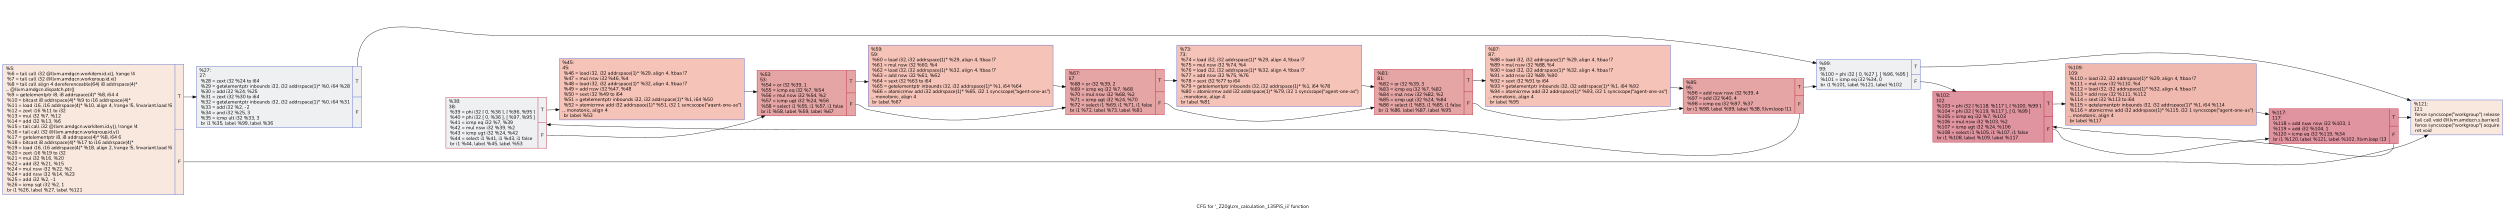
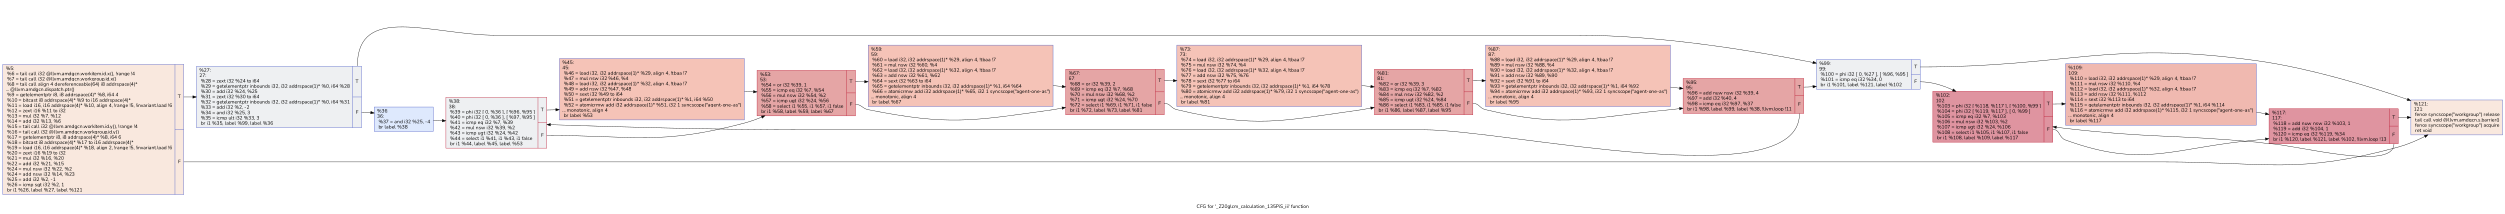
  digraph {
    fontname=Nunito
    label="CFG for '_Z20glcm_calculation_135PiS_iii' function"
    rankdir=LR
    node [color="#3d50c3ff" fillcolor="#e8765c70" fontname=Nunito shape=record style=filled]
    edge [fontname=Nunito tailport=s0]
    n1 [fillcolor="#f2cab570" label="{%5:\l  %6 = tail call i32 @llvm.amdgcn.workitem.id.x(), !range !4\l  %7 = tail call i32 @llvm.amdgcn.workgroup.id.x()\l  %8 = tail call align 4 dereferenceable(64) i8 addrspace(4)*\l... @llvm.amdgcn.dispatch.ptr()\l  %9 = getelementptr i8, i8 addrspace(4)* %8, i64 4\l  %10 = bitcast i8 addrspace(4)* %9 to i16 addrspace(4)*\l  %11 = load i16, i16 addrspace(4)* %10, align 4, !range !5, !invariant.load !6\l  %12 = zext i16 %11 to i32\l  %13 = mul i32 %7, %12\l  %14 = add i32 %13, %6\l  %15 = tail call i32 @llvm.amdgcn.workitem.id.y(), !range !4\l  %16 = tail call i32 @llvm.amdgcn.workgroup.id.y()\l  %17 = getelementptr i8, i8 addrspace(4)* %8, i64 6\l  %18 = bitcast i8 addrspace(4)* %17 to i16 addrspace(4)*\l  %19 = load i16, i16 addrspace(4)* %18, align 2, !range !5, !invariant.load !6\l  %20 = zext i16 %19 to i32\l  %21 = mul i32 %16, %20\l  %22 = add i32 %21, %15\l  %24 = mul nsw i32 %22, %2\l  %24 = add nsw i32 %14, %23\l  %25 = add i32 %2, -1\l  %26 = icmp sgt i32 %2, 1\l  br i1 %26, label %27, label %121\l|{<s0>T|<s1>F}}"]
    n2 [fillcolor="#d9dce170" label="{%27:\l27:                                               \l  %28 = zext i32 %24 to i64\l  %29 = getelementptr inbounds i32, i32 addrspace(1)* %0, i64 %28\l  %30 = add i32 %24, %25\l  %31 = zext i32 %30 to i64\l  %32 = getelementptr inbounds i32, i32 addrspace(1)* %0, i64 %31\l  %33 = add i32 %2, -2\l  %34 = and i32 %25, 3\l  %35 = icmp ult i32 %33, 3\l  br i1 %35, label %99, label %36\l|{<s0>T|<s1>F}}"]
    n3 [fillcolor="#f2cab570" label="{%121:\l121:                                              \l  fence syncscope(\"workgroup\") release\l  tail call void @llvm.amdgcn.s.barrier()\l  fence syncscope(\"workgroup\") acquire\l  ret void\l}"]
    n4 [fillcolor="#d9dce170" label="{%99:\l99:                                               \l  %100 = phi i32 [ 0, %27 ], [ %96, %95 ]\l  %101 = icmp eq i32 %34, 0\l  br i1 %101, label %121, label %102\l|{<s0>T|<s1>F}}"]
+   n5 [fillcolor="#b5cdfa70" label="{%36:\l36:                                               \l  %37 = and i32 %25, -4\l  br label %38\l}"]
    n6 [color="#b70d28ff" fillcolor="#b70d2870" label="{%102:\l102:                                              \l  %103 = phi i32 [ %118, %117 ], [ %100, %99 ]\l  %104 = phi i32 [ %119, %117 ], [ 0, %99 ]\l  %105 = icmp eq i32 %7, %103\l  %106 = mul nsw i32 %103, %2\l  %107 = icmp ugt i32 %24, %106\l  %108 = select i1 %105, i1 %107, i1 false\l  br i1 %108, label %109, label %117\l|{<s0>T|<s1>F}}"]
    n7 [color="#b70d28ff" fillcolor="#d9dce170" label="{%38:\l38:                                               \l  %39 = phi i32 [ 0, %36 ], [ %96, %95 ]\l  %40 = phi i32 [ 0, %36 ], [ %97, %95 ]\l  %41 = icmp eq i32 %7, %39\l  %42 = mul nsw i32 %39, %2\l  %43 = icmp ugt i32 %24, %42\l  %44 = select i1 %41, i1 %43, i1 false\l  br i1 %44, label %45, label %53\l|{<s0>T|<s1>F}}"]
    n8 [fillcolor="#de614d70" label="{%109:\l109:                                              \l  %110 = load i32, i32 addrspace(1)* %29, align 4, !tbaa !7\l  %111 = mul nsw i32 %110, %4\l  %112 = load i32, i32 addrspace(1)* %32, align 4, !tbaa !7\l  %113 = add nsw i32 %111, %112\l  %114 = sext i32 %113 to i64\l  %115 = getelementptr inbounds i32, i32 addrspace(1)* %1, i64 %114\l  %116 = atomicrmw add i32 addrspace(1)* %115, i32 1 syncscope(\"agent-one-as\")\l... monotonic, align 4\l  br label %117\l}"]
    n9 [color="#b70d28ff" fillcolor="#b70d2870" label="{%117:\l117:                                              \l  %118 = add nuw nsw i32 %103, 1\l  %119 = add i32 %104, 1\l  %120 = icmp eq i32 %119, %34\l  br i1 %120, label %121, label %102, !llvm.loop !13\l|{<s0>T|<s1>F}}"]
    n10 [label="{%45:\l45:                                               \l  %46 = load i32, i32 addrspace(1)* %29, align 4, !tbaa !7\l  %47 = mul nsw i32 %46, %4\l  %48 = load i32, i32 addrspace(1)* %32, align 4, !tbaa !7\l  %49 = add nsw i32 %47, %48\l  %50 = sext i32 %49 to i64\l  %51 = getelementptr inbounds i32, i32 addrspace(1)* %1, i64 %50\l  %52 = atomicrmw add i32 addrspace(1)* %51, i32 1 syncscope(\"agent-one-as\")\l... monotonic, align 4\l  br label %53\l}"]
    n11 [color="#b70d28ff" fillcolor="#c5333470" label="{%53:\l53:                                               \l  %54 = or i32 %39, 1\l  %55 = icmp eq i32 %7, %54\l  %56 = mul nsw i32 %54, %2\l  %57 = icmp ugt i32 %24, %56\l  %58 = select i1 %55, i1 %57, i1 false\l  br i1 %58, label %59, label %67\l|{<s0>T|<s1>F}}"]
    n12 [label="{%59:\l59:                                               \l  %60 = load i32, i32 addrspace(1)* %29, align 4, !tbaa !7\l  %61 = mul nsw i32 %60, %4\l  %62 = load i32, i32 addrspace(1)* %32, align 4, !tbaa !7\l  %63 = add nsw i32 %61, %62\l  %64 = sext i32 %63 to i64\l  %65 = getelementptr inbounds i32, i32 addrspace(1)* %1, i64 %64\l  %66 = atomicrmw add i32 addrspace(1)* %65, i32 1 syncscope(\"agent-one-as\")\l... monotonic, align 4\l  br label %67\l}"]
    n13 [color="#b70d28ff" fillcolor="#c5333470" label="{%67:\l67:                                               \l  %68 = or i32 %39, 2\l  %69 = icmp eq i32 %7, %68\l  %70 = mul nsw i32 %68, %2\l  %71 = icmp ugt i32 %24, %70\l  %72 = select i1 %69, i1 %71, i1 false\l  br i1 %72, label %73, label %81\l|{<s0>T|<s1>F}}"]
    n14 [label="{%73:\l73:                                               \l  %74 = load i32, i32 addrspace(1)* %29, align 4, !tbaa !7\l  %75 = mul nsw i32 %74, %4\l  %76 = load i32, i32 addrspace(1)* %32, align 4, !tbaa !7\l  %77 = add nsw i32 %75, %76\l  %78 = sext i32 %77 to i64\l  %79 = getelementptr inbounds i32, i32 addrspace(1)* %1, i64 %78\l  %80 = atomicrmw add i32 addrspace(1)* %79, i32 1 syncscope(\"agent-one-as\")\l... monotonic, align 4\l  br label %81\l}"]
    n15 [color="#b70d28ff" fillcolor="#c5333470" label="{%81:\l81:                                               \l  %82 = or i32 %39, 3\l  %83 = icmp eq i32 %7, %82\l  %84 = mul nsw i32 %82, %2\l  %85 = icmp ugt i32 %24, %84\l  %86 = select i1 %83, i1 %85, i1 false\l  br i1 %86, label %87, label %95\l|{<s0>T|<s1>F}}"]
    n16 [label="{%87:\l87:                                               \l  %88 = load i32, i32 addrspace(1)* %29, align 4, !tbaa !7\l  %89 = mul nsw i32 %88, %4\l  %90 = load i32, i32 addrspace(1)* %32, align 4, !tbaa !7\l  %91 = add nsw i32 %89, %90\l  %92 = sext i32 %91 to i64\l  %93 = getelementptr inbounds i32, i32 addrspace(1)* %1, i64 %92\l  %94 = atomicrmw add i32 addrspace(1)* %93, i32 1 syncscope(\"agent-one-as\")\l... monotonic, align 4\l  br label %95\l}"]
    n17 [color="#b70d28ff" fillcolor="#c5333470" label="{%95:\l95:                                               \l  %96 = add nuw nsw i32 %39, 4\l  %97 = add i32 %40, 4\l  %98 = icmp eq i32 %97, %37\l  br i1 %98, label %99, label %38, !llvm.loop !11\l|{<s0>T|<s1>F}}"]
    n1 -> n2
    n1 -> n3 [tailport=s1]
    n2 -> n4
+   n2 -> n5 [tailport=s1]
    n4 -> n3
    n4 -> n6 [tailport=s1]
+   n5 -> n7
    n6 -> n8
    n6 -> n9 [tailport=s1]
    n7 -> n10
    n7 -> n11 [tailport=s1]
    n8 -> n9
    n9 -> n3
    n9 -> n6 [tailport=s1]
    n10 -> n11
    n11 -> n12
    n11 -> n13 [tailport=s1]
    n12 -> n13
    n13 -> n14
    n13 -> n15 [tailport=s1]
    n14 -> n15
    n15 -> n16
    n15 -> n17 [tailport=s1]
    n16 -> n17
    n17 -> n4
    n17 -> n7 [tailport=s1]
  }
